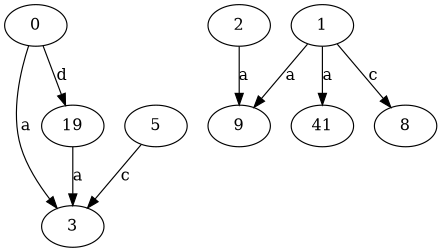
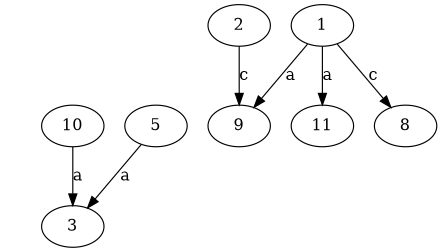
  strict digraph {
-   0
    3
-   10 [label=19]
+   10
    1
    8
    9
-   11 [label=41]
+   11
    5
    2
-   0 -> 3 [label=a]
-   0 -> 10 [label=d]
    10 -> 3 [label=a]
    1 -> 8 [label=c]
    1 -> 9 [label=a]
    1 -> 11 [label=a]
-   5 -> 3 [label=c]
-   2 -> 9 [label=a]
+   5 -> 3 [label=a]
+   2 -> 9 [label=c]
  }
